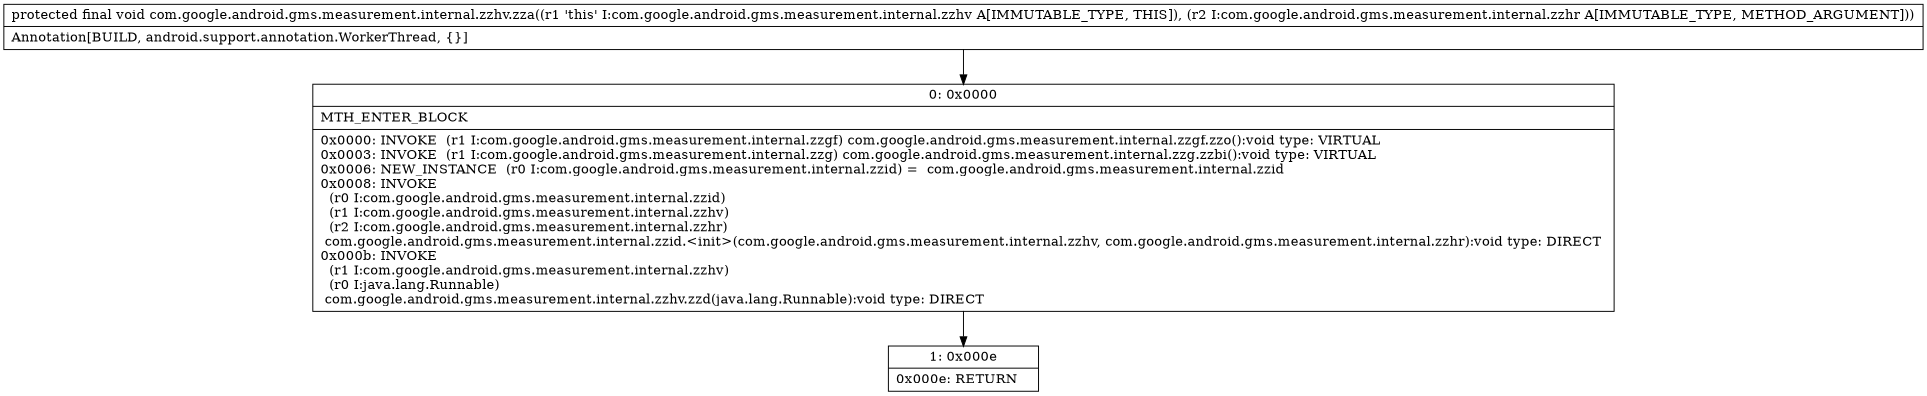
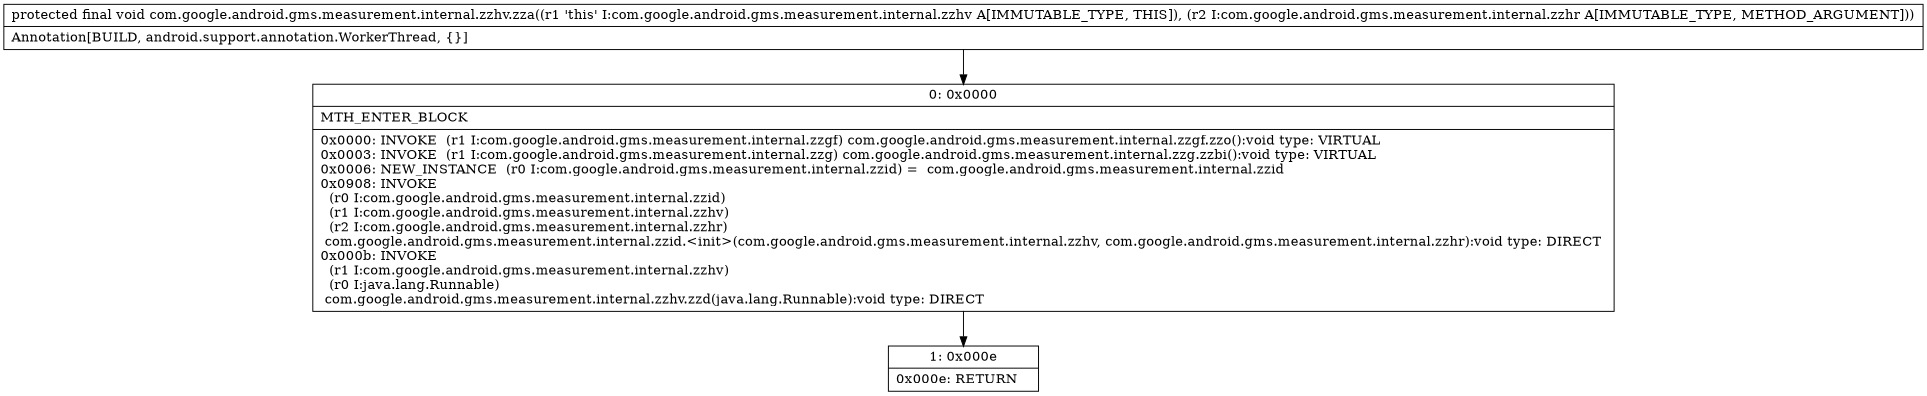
  digraph {
    node [shape=record]
-   n1 [label="{0\:\ 0x0000|MTH_ENTER_BLOCK\l|0x0000: INVOKE  (r1 I:com.google.android.gms.measurement.internal.zzgf) com.google.android.gms.measurement.internal.zzgf.zzo():void type: VIRTUAL \l0x0003: INVOKE  (r1 I:com.google.android.gms.measurement.internal.zzg) com.google.android.gms.measurement.internal.zzg.zzbi():void type: VIRTUAL \l0x0006: NEW_INSTANCE  (r0 I:com.google.android.gms.measurement.internal.zzid) =  com.google.android.gms.measurement.internal.zzid \l0x0008: INVOKE  \l  (r0 I:com.google.android.gms.measurement.internal.zzid)\l  (r1 I:com.google.android.gms.measurement.internal.zzhv)\l  (r2 I:com.google.android.gms.measurement.internal.zzhr)\l com.google.android.gms.measurement.internal.zzid.\<init\>(com.google.android.gms.measurement.internal.zzhv, com.google.android.gms.measurement.internal.zzhr):void type: DIRECT \l0x000b: INVOKE  \l  (r1 I:com.google.android.gms.measurement.internal.zzhv)\l  (r0 I:java.lang.Runnable)\l com.google.android.gms.measurement.internal.zzhv.zzd(java.lang.Runnable):void type: DIRECT \l}"]
+   n1 [label="{0\:\ 0x0000|MTH_ENTER_BLOCK\l|0x0000: INVOKE  (r1 I:com.google.android.gms.measurement.internal.zzgf) com.google.android.gms.measurement.internal.zzgf.zzo():void type: VIRTUAL \l0x0003: INVOKE  (r1 I:com.google.android.gms.measurement.internal.zzg) com.google.android.gms.measurement.internal.zzg.zzbi():void type: VIRTUAL \l0x0006: NEW_INSTANCE  (r0 I:com.google.android.gms.measurement.internal.zzid) =  com.google.android.gms.measurement.internal.zzid \l0x0908: INVOKE  \l  (r0 I:com.google.android.gms.measurement.internal.zzid)\l  (r1 I:com.google.android.gms.measurement.internal.zzhv)\l  (r2 I:com.google.android.gms.measurement.internal.zzhr)\l com.google.android.gms.measurement.internal.zzid.\<init\>(com.google.android.gms.measurement.internal.zzhv, com.google.android.gms.measurement.internal.zzhr):void type: DIRECT \l0x000b: INVOKE  \l  (r1 I:com.google.android.gms.measurement.internal.zzhv)\l  (r0 I:java.lang.Runnable)\l com.google.android.gms.measurement.internal.zzhv.zzd(java.lang.Runnable):void type: DIRECT \l}"]
    n2 [label="{1\:\ 0x000e|0x000e: RETURN   \l}"]
    n3 [label="{protected final void com.google.android.gms.measurement.internal.zzhv.zza((r1 'this' I:com.google.android.gms.measurement.internal.zzhv A[IMMUTABLE_TYPE, THIS]), (r2 I:com.google.android.gms.measurement.internal.zzhr A[IMMUTABLE_TYPE, METHOD_ARGUMENT]))  | Annotation[BUILD, android.support.annotation.WorkerThread, \{\}]\l}"]
    n1 -> n2
    n3 -> n1
  }
